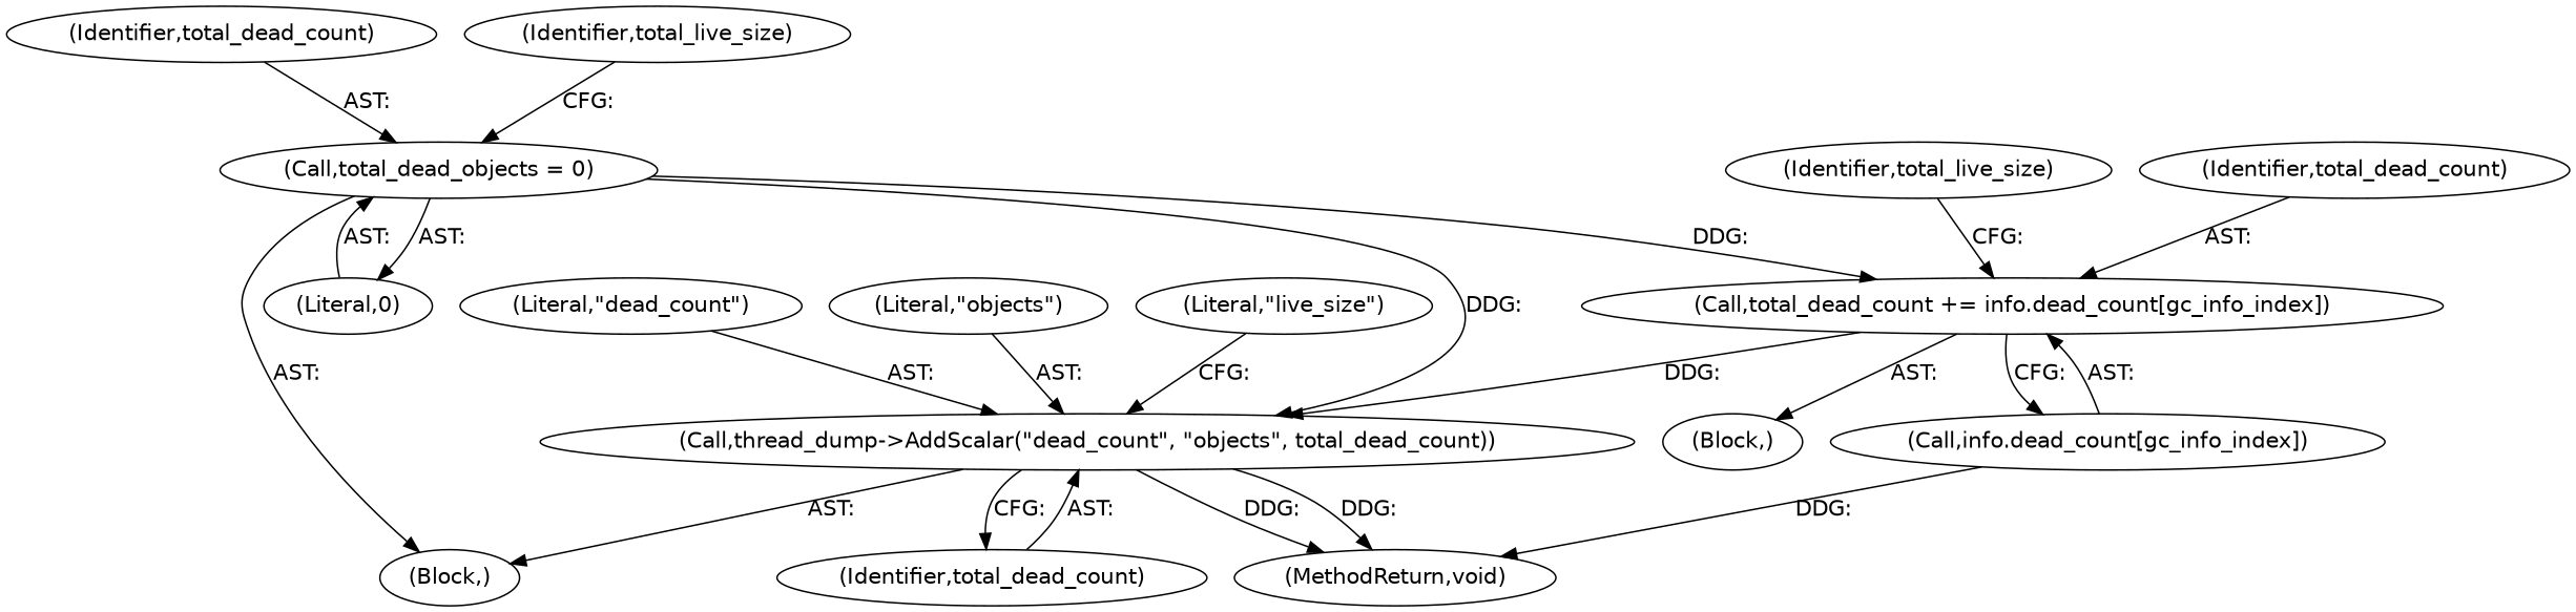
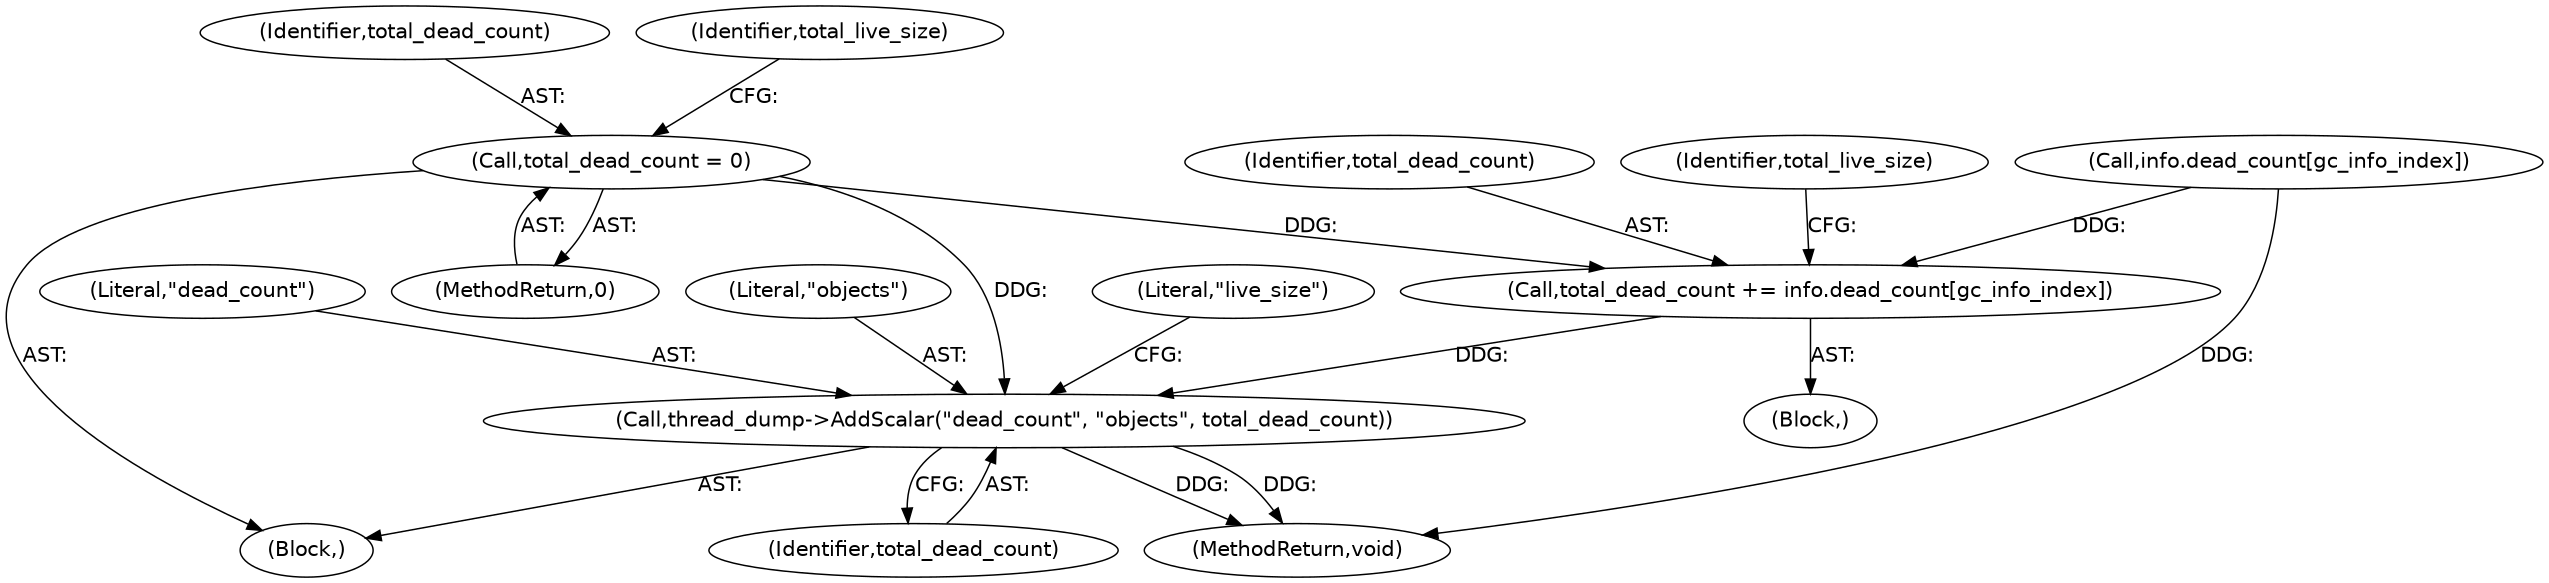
  digraph {
    fontname="DejaVu Sans"
    node [fontname="DejaVu Sans"]
    edge [fontname="DejaVu Sans"]
    n1 [label="(Call,total_dead_count += info.dead_count[gc_info_index])"]
    n2 [label="(Call,thread_dump->AddScalar(\"dead_count\", \"objects\", total_dead_count))"]
    n3 [label="(Call,info.dead_count[gc_info_index])"]
    n4 [label="(Block,)"]
    n5 [label="(MethodReturn,void)"]
    n6 [label="(Block,)"]
    n7 [label="(Identifier,total_dead_count)"]
-   n8 [label="(Call,total_dead_objects = 0)"]
-   n9 [label="(Literal,0)"]
+   n8 [label="(Call,total_dead_count = 0)"]
+   n9 [label="(MethodReturn,0)"]
    n10 [label="(Identifier,total_dead_count)"]
    n11 [label="(Literal,\"dead_count\")"]
    n12 [label="(Literal,\"objects\")"]
    n13 [label="(Identifier,total_live_size)"]
    n14 [label="(Identifier,total_dead_count)"]
    n15 [label="(Identifier,total_live_size)"]
    n16 [label="(Literal,\"live_size\")"]
    n1 -> n2 [label="DDG: "]
-   n1 -> n3 [label="CFG: "]
    n1 -> n4 [label="AST: "]
    n2 -> n5 [label="DDG: "]
    n2 -> n5 [label="DDG: "]
    n2 -> n6 [label="AST: "]
    n2 -> n7 [label="CFG: "]
-   n3 -> n1 [label="AST: "]
+   n3 -> n1 [label="DDG: "]
    n3 -> n5 [label="DDG: "]
    n7 -> n2 [label="AST: "]
    n8 -> n1 [label="DDG: "]
    n8 -> n2 [label="DDG: "]
    n8 -> n6 [label="AST: "]
    n8 -> n9 [label="AST: "]
    n9 -> n8 [label="AST: "]
    n10 -> n8 [label="AST: "]
    n11 -> n2 [label="AST: "]
    n12 -> n2 [label="AST: "]
    n13 -> n1 [label="CFG: "]
    n14 -> n1 [label="AST: "]
    n15 -> n8 [label="CFG: "]
    n16 -> n2 [label="CFG: "]
  }
